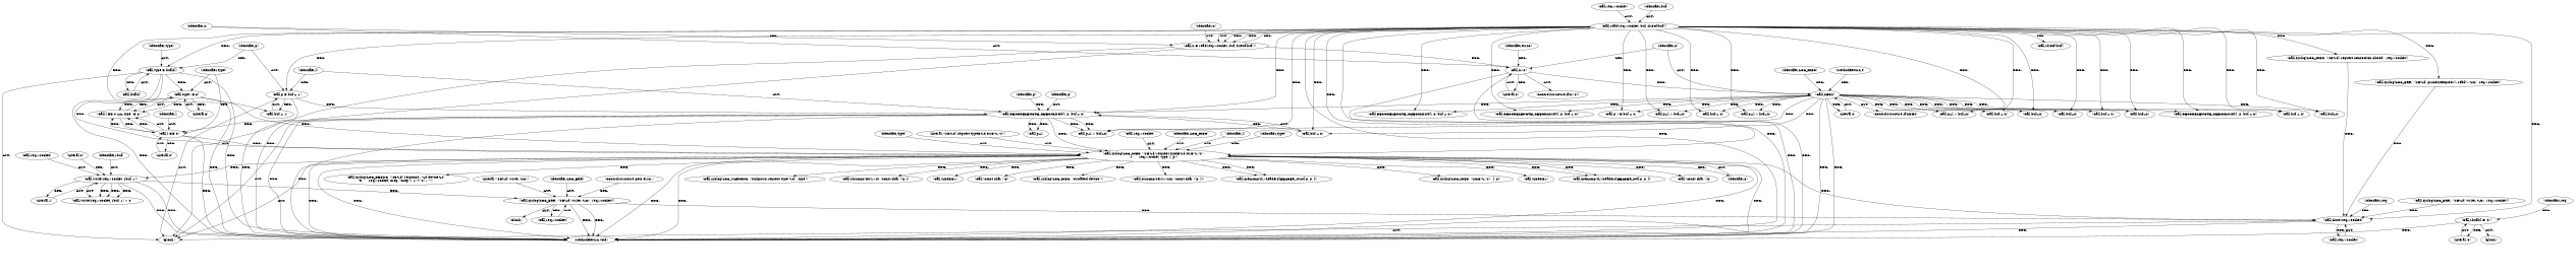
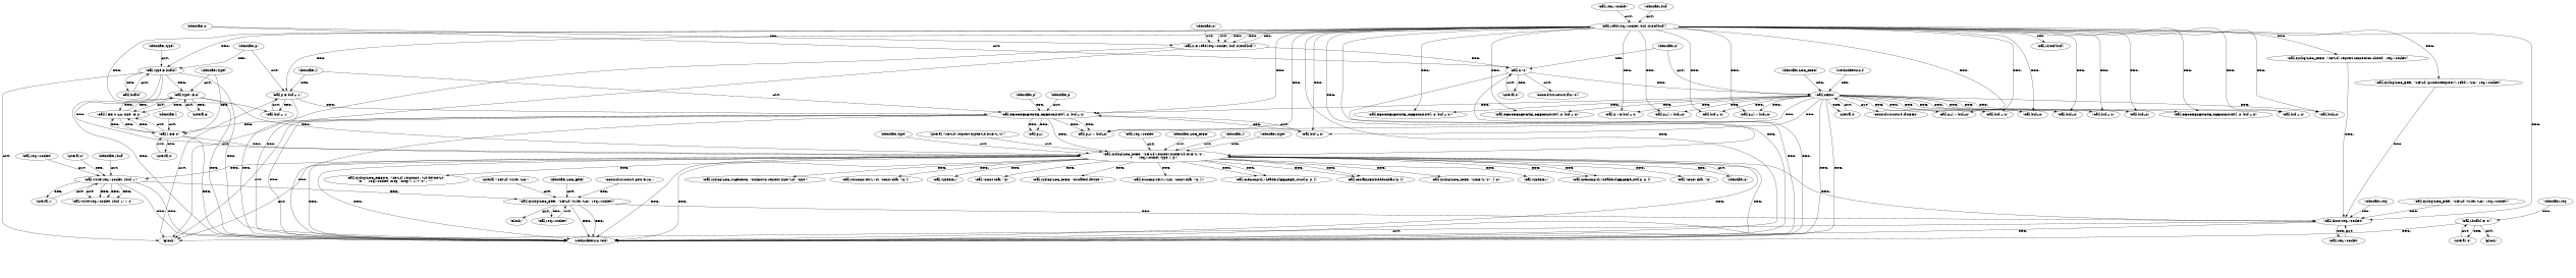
  digraph {
    n1 [label="(Call,syslog(LOG_ERR, \"(s=%d) write: %m\", req->socket))"]
    n2 [label="(Call,close(req->socket))"]
    n3 [label="(Call,req->socket)"]
    n4 [label="(Block,)"]
    n5 [label="(MethodReturn,void)"]
    n6 [label="(Block,)"]
    n7 [label="(Call,req->socket)"]
    n8 [label="(Call,write(req->socket, rbuf, 1))"]
    n9 [label="(Literal,1)"]
    n10 [label="(Call,write(req->socket, rbuf, 1) < 0)"]
    n11 [label="(Call,syslog(LOG_INFO, \"(s=%d) request type=%d str='%.*s'\",\n\t       req->socket, type, l, p))"]
    n12 [label="(Call,type==1)"]
    n13 [label="(Call,(const char *)p)"]
    n14 [label="(Call,syslog(LOG_INFO, \"outdated device\"))"]
    n15 [label="(Call,strncmp(serv->usn, (const char *)p, l))"]
+   n16 [label="(Call,containsForbiddenChars(p, l))"]
    n17 [label="(Call,syslog(LOG_INFO, \"usn='%.*s'\", l, p))"]
    n18 [label="(Call,type==1)"]
    n19 [label="(Call,memcmp(d->headers[HEADER_NT].p, p, l))"]
    n20 [label="(Call,(const char *)p)"]
    n21 [label="(Identifier,p)"]
    n22 [label="(Call,syslog(LOG_DEBUG, \"(s=%d) response : %d device%s\",\n\t\t       req->socket, nrep, (nrep > 1) ? \"s\" : \"\"))"]
    n23 [label="(Call,syslog(LOG_WARNING, \"Unknown request type %d\", type))"]
    n24 [label="(Call,strncmp(serv->st, (const char *)p, l))"]
    n25 [label="(Call,memcmp(d->headers[HEADER_USN].p, p, l))"]
    n26 [label="(Call,read(req->socket, buf, sizeof(buf)))"]
    n27 [label="(Call,type = buf[0])"]
    n28 [label="(Call,DECODELENGTH_CHECKLIMIT(l, p, buf + n))"]
    n29 [label="(Call,p = buf + 1)"]
    n30 [label="(Call,n = read(req->socket, buf, sizeof(buf)))"]
    n31 [label="(Call,buf+n)"]
    n32 [label="(Call,syslog(LOG_INFO, \"(s=%d) request connection closed\", req->socket))"]
    n33 [label="(Call,buf + 1)"]
    n34 [label="(Call,p+l > buf+n)"]
    n35 [label="(Call,p >= buf + n)"]
    n36 [label="(Call,DECODELENGTH_CHECKLIMIT(l, p, buf + n))"]
    n37 [label="(Call,buf + n)"]
    n38 [label="(Call,buf + n)"]
    n39 [label="(Call,sizeof(buf))"]
    n40 [label="(Call,DECODELENGTH_CHECKLIMIT(l, p, buf + n))"]
    n41 [label="(Call,p+l > buf+n)"]
    n42 [label="(Call,p+l > buf+n)"]
    n43 [label="(Call,buf + n)"]
    n44 [label="(Call,buf + n)"]
    n45 [label="(Call,DECODELENGTH_CHECKLIMIT(l, p, buf + n))"]
    n46 [label="(Call,syslog(LOG_ERR, \"(s=%d) processRequest(): read(): %m\", req->socket))"]
    n47 [label="(Call,buf+n)"]
    n48 [label="(Call,p+l > buf+n)"]
    n49 [label="(Call,buf+n)"]
    n50 [label="(Call,buf + n)"]
    n51 [label="(Call,buf+n)"]
    n52 [label="(Call,type != 3)"]
    n53 [label="(Call,buf[0])"]
    n54 [label="(Call,l == 0)"]
    n55 [label="(Call,p+l)"]
    n56 [label="(Call,n<0)"]
    n57 [label="(Call,l == 0 && type != 3)"]
    n58 [label="(Literal,3)"]
    n59 [label="(Literal,0)"]
    n60 [label="(Call,n==0)"]
    n61 [label="(Literal,0)"]
    n62 [label="(ControlStructure,if(n==0))"]
    n63 [label="(ControlStructure,if(n<0))"]
    n64 [label="(Literal,0)"]
    n65 [label="(Call,rbuf[0] = '\0')"]
    n66 [label="(Literal,'\0')"]
    n67 [label="(Block,)"]
    n68 [label="(Identifier,l)"]
    n69 [label="(Literal,\"(s=%d) write: %m\")"]
    n70 [label="(ControlStructure,goto error;)"]
    n71 [label="(Identifier,p)"]
    n72 [label="(Identifier,rbuf)"]
    n73 [label="(Identifier,n)"]
    n74 [label="(Identifier,type)"]
    n75 [label="(Call,syslog(LOG_ERR, \"(s=%d) write: %m\", req->socket))"]
    n76 [label="(Call,req->socket)"]
    n77 [label="(MethodReturn,t)"]
    n78 [label="(Identifier,type)"]
    n79 [label="(Literal,0)"]
    n80 [label="(Identifier,type)"]
-   n81 [label="(Identifier,errno)"]
    n82 [label="(Identifier,p)"]
    n83 [label="(Identifier,LOG_INFO)"]
    n84 [label="(Identifier,type)"]
    n85 [label="(Identifier,n)"]
    n86 [label="(Identifier,LOG_ERR)"]
    n87 [label="(Literal,\"(s=%d) request type=%d str='%.*s'\")"]
    n88 [label="(Call,req->socket)"]
    n89 [label="(Call,req->socket)"]
    n90 [label="(Identifier,buf)"]
    n91 [label="(Identifier,n)"]
    n92 [label="(Identifier,req)"]
    n93 [label="(Identifier,l)"]
    n94 [label="(Identifier,req)"]
    n95 [label="(Identifier,LOG_INFO)"]
    n96 [label="(Identifier,p)"]
    n97 [label="(Identifier,l)"]
    n1 -> n2 [label="DDG: "]
    n1 -> n3 [label="CFG: "]
    n1 -> n4 [label="AST: "]
    n1 -> n5 [label="DDG: "]
    n1 -> n5 [label="DDG: "]
    n2 -> n5 [label="DDG: "]
    n2 -> n6 [label="AST: "]
    n2 -> n7 [label="CFG: "]
    n3 -> n1 [label="AST: "]
    n7 -> n2 [label="AST: "]
    n8 -> n1 [label="DDG: "]
    n8 -> n5 [label="DDG: "]
    n8 -> n5 [label="DDG: "]
    n8 -> n9 [label="CFG: "]
    n8 -> n10 [label="AST: "]
    n8 -> n10 [label="DDG: "]
    n8 -> n10 [label="DDG: "]
    n8 -> n10 [label="DDG: "]
    n9 -> n8 [label="AST: "]
    n11 -> n2 [label="DDG: "]
    n11 -> n5 [label="DDG: "]
    n11 -> n5 [label="DDG: "]
    n11 -> n5 [label="DDG: "]
    n11 -> n5 [label="DDG: "]
    n11 -> n5 [label="DDG: "]
    n11 -> n5 [label="DDG: "]
    n11 -> n6 [label="AST: "]
    n11 -> n8 [label="DDG: "]
    n11 -> n12 [label="DDG: "]
    n11 -> n13 [label="DDG: "]
    n11 -> n14 [label="DDG: "]
    n11 -> n15 [label="DDG: "]
+   n11 -> n16 [label="DDG: "]
+   n11 -> n16 [label="DDG: "]
    n11 -> n17 [label="DDG: "]
    n11 -> n18 [label="DDG: "]
    n11 -> n19 [label="DDG: "]
    n11 -> n19 [label="DDG: "]
    n11 -> n20 [label="DDG: "]
    n11 -> n21 [label="CFG: "]
    n11 -> n22 [label="DDG: "]
    n11 -> n23 [label="DDG: "]
    n11 -> n24 [label="DDG: "]
    n11 -> n25 [label="DDG: "]
    n11 -> n25 [label="DDG: "]
    n21 -> n11 [label="AST: "]
    n26 -> n2 [label="DDG: "]
    n26 -> n5 [label="DDG: "]
    n26 -> n5 [label="DDG: "]
    n26 -> n11 [label="DDG: "]
    n26 -> n27 [label="DDG: "]
    n26 -> n28 [label="DDG: "]
    n26 -> n29 [label="DDG: "]
    n26 -> n30 [label="AST: "]
    n26 -> n30 [label="DDG: "]
    n26 -> n30 [label="DDG: "]
    n26 -> n31 [label="DDG: "]
    n26 -> n32 [label="DDG: "]
    n26 -> n33 [label="DDG: "]
    n26 -> n34 [label="DDG: "]
    n26 -> n35 [label="DDG: "]
    n26 -> n36 [label="DDG: "]
    n26 -> n37 [label="DDG: "]
    n26 -> n38 [label="DDG: "]
    n26 -> n39 [label="CFG: "]
    n26 -> n40 [label="DDG: "]
    n26 -> n41 [label="DDG: "]
    n26 -> n42 [label="DDG: "]
    n26 -> n43 [label="DDG: "]
    n26 -> n44 [label="DDG: "]
    n26 -> n45 [label="DDG: "]
    n26 -> n46 [label="DDG: "]
    n26 -> n47 [label="DDG: "]
    n26 -> n48 [label="DDG: "]
    n26 -> n49 [label="DDG: "]
    n26 -> n50 [label="DDG: "]
    n26 -> n51 [label="DDG: "]
    n27 -> n5 [label="DDG: "]
    n27 -> n5 [label="DDG: "]
    n27 -> n6 [label="AST: "]
    n27 -> n11 [label="DDG: "]
    n27 -> n52 [label="DDG: "]
    n27 -> n53 [label="CFG: "]
    n28 -> n5 [label="DDG: "]
    n28 -> n5 [label="DDG: "]
    n28 -> n6 [label="AST: "]
    n28 -> n11 [label="DDG: "]
    n28 -> n41 [label="DDG: "]
    n28 -> n41 [label="DDG: "]
    n28 -> n43 [label="CFG: "]
    n28 -> n54 [label="DDG: "]
    n28 -> n55 [label="DDG: "]
    n28 -> n55 [label="DDG: "]
    n29 -> n5 [label="DDG: "]
    n29 -> n6 [label="AST: "]
    n29 -> n28 [label="DDG: "]
    n29 -> n33 [label="CFG: "]
    n30 -> n5 [label="DDG: "]
    n30 -> n6 [label="AST: "]
    n30 -> n26 [label="CFG: "]
    n30 -> n56 [label="DDG: "]
    n32 -> n2 [label="DDG: "]
    n33 -> n29 [label="AST: "]
    n43 -> n28 [label="AST: "]
    n46 -> n2 [label="DDG: "]
    n52 -> n5 [label="DDG: "]
    n52 -> n11 [label="DDG: "]
    n52 -> n57 [label="AST: "]
    n52 -> n57 [label="DDG: "]
    n52 -> n57 [label="DDG: "]
    n52 -> n58 [label="CFG: "]
    n53 -> n27 [label="AST: "]
    n54 -> n5 [label="DDG: "]
    n54 -> n11 [label="DDG: "]
    n54 -> n57 [label="AST: "]
    n54 -> n57 [label="DDG: "]
    n54 -> n57 [label="DDG: "]
    n54 -> n59 [label="CFG: "]
    n56 -> n5 [label="DDG: "]
    n56 -> n5 [label="DDG: "]
    n56 -> n60 [label="DDG: "]
    n56 -> n63 [label="AST: "]
    n56 -> n64 [label="CFG: "]
    n57 -> n52 [label="CFG: "]
    n57 -> n54 [label="CFG: "]
    n58 -> n52 [label="AST: "]
    n59 -> n54 [label="AST: "]
    n60 -> n5 [label="DDG: "]
    n60 -> n5 [label="DDG: "]
    n60 -> n28 [label="DDG: "]
    n60 -> n31 [label="DDG: "]
    n60 -> n34 [label="DDG: "]
    n60 -> n35 [label="DDG: "]
    n60 -> n36 [label="DDG: "]
    n60 -> n37 [label="DDG: "]
    n60 -> n38 [label="DDG: "]
    n60 -> n40 [label="DDG: "]
    n60 -> n41 [label="DDG: "]
    n60 -> n42 [label="DDG: "]
    n60 -> n43 [label="DDG: "]
    n60 -> n44 [label="DDG: "]
    n60 -> n45 [label="DDG: "]
    n60 -> n47 [label="DDG: "]
    n60 -> n48 [label="DDG: "]
    n60 -> n49 [label="DDG: "]
    n60 -> n50 [label="DDG: "]
    n60 -> n51 [label="DDG: "]
    n60 -> n61 [label="CFG: "]
    n60 -> n62 [label="AST: "]
    n61 -> n60 [label="AST: "]
    n64 -> n56 [label="AST: "]
    n65 -> n5 [label="DDG: "]
    n65 -> n66 [label="CFG: "]
    n65 -> n67 [label="AST: "]
    n66 -> n65 [label="AST: "]
    n68 -> n54 [label="AST: "]
    n69 -> n1 [label="AST: "]
    n70 -> n1 [label="CFG: "]
    n71 -> n28 [label="CFG: "]
    n72 -> n8 [label="AST: "]
    n73 -> n56 [label="CFG: "]
    n73 -> n60 [label="AST: "]
    n74 -> n11 [label="CFG: "]
    n75 -> n2 [label="DDG: "]
    n76 -> n8 [label="AST: "]
    n77 -> n60 [label="CFG: "]
    n78 -> n52 [label="AST: "]
    n78 -> n54 [label="CFG: "]
    n79 -> n8 [label="CFG: "]
    n80 -> n11 [label="AST: "]
-   n81 -> n56 [label="CFG: "]
    n82 -> n27 [label="CFG: "]
    n82 -> n29 [label="AST: "]
    n83 -> n60 [label="CFG: "]
    n84 -> n27 [label="AST: "]
    n85 -> n30 [label="CFG: "]
    n85 -> n56 [label="AST: "]
    n86 -> n1 [label="AST: "]
    n87 -> n11 [label="AST: "]
    n88 -> n26 [label="AST: "]
    n89 -> n11 [label="AST: "]
    n90 -> n26 [label="AST: "]
    n91 -> n30 [label="AST: "]
    n92 -> n65 [label="CFG: "]
    n93 -> n28 [label="AST: "]
    n93 -> n29 [label="CFG: "]
    n94 -> n2 [label="CFG: "]
    n95 -> n11 [label="AST: "]
    n96 -> n28 [label="AST: "]
    n97 -> n11 [label="AST: "]
  }
